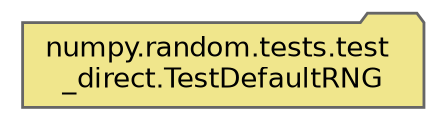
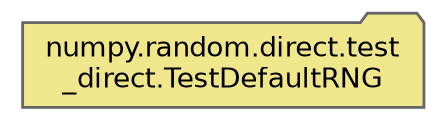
  digraph {
    rankdir=LR
-   n1 [color=grey40 fillcolor=khaki fontname=Helvetica fontsize=10 height=0.2 label="numpy.random.tests.test\l_direct.TestDefaultRNG" shape=folder style=filled width=0.4]
+   n1 [color=grey40 fillcolor=khaki fontname=Helvetica fontsize=10 height=0.2 label="numpy.random.direct.test\l_direct.TestDefaultRNG" shape=folder style=filled width=0.4]
  }
